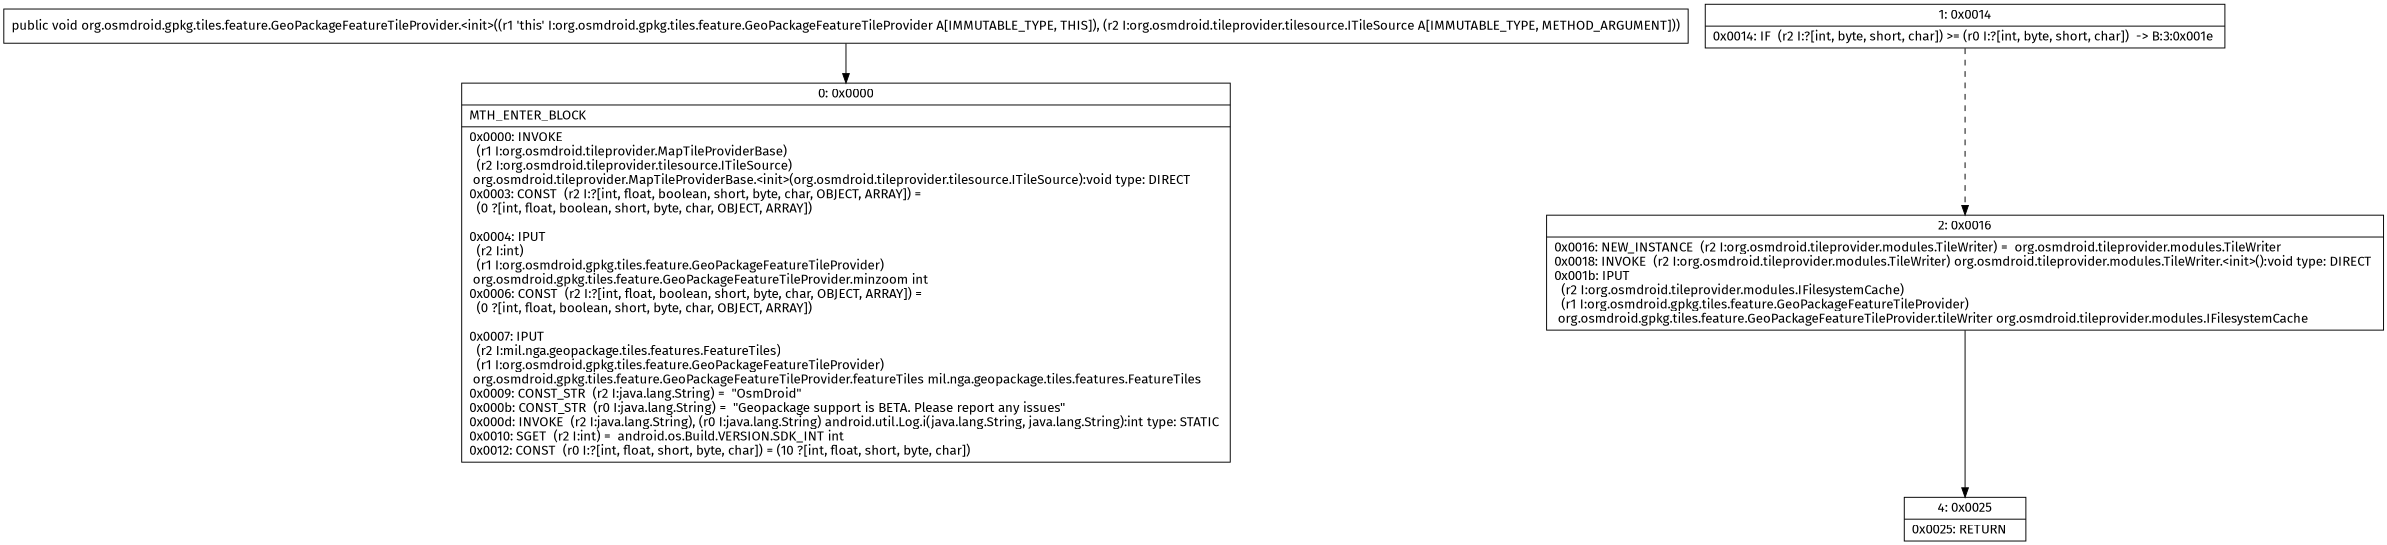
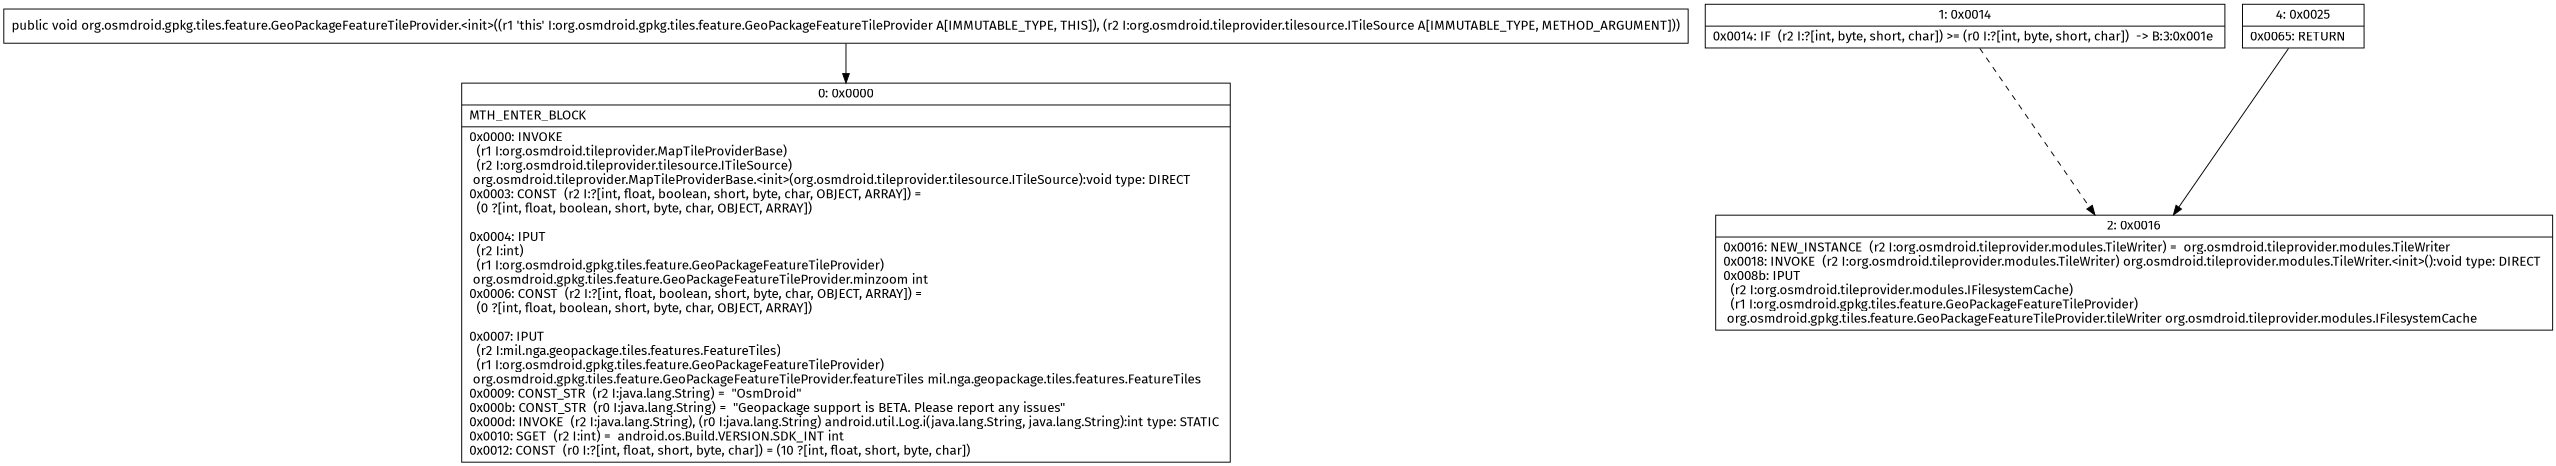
  digraph {
    fontname="Fira Sans"
    node [fontname="Fira Sans" shape=record]
    edge [fontname="Fira Sans"]
    n1 [label="{0\:\ 0x0000|MTH_ENTER_BLOCK\l|0x0000: INVOKE  \l  (r1 I:org.osmdroid.tileprovider.MapTileProviderBase)\l  (r2 I:org.osmdroid.tileprovider.tilesource.ITileSource)\l org.osmdroid.tileprovider.MapTileProviderBase.\<init\>(org.osmdroid.tileprovider.tilesource.ITileSource):void type: DIRECT \l0x0003: CONST  (r2 I:?[int, float, boolean, short, byte, char, OBJECT, ARRAY]) = \l  (0 ?[int, float, boolean, short, byte, char, OBJECT, ARRAY])\l \l0x0004: IPUT  \l  (r2 I:int)\l  (r1 I:org.osmdroid.gpkg.tiles.feature.GeoPackageFeatureTileProvider)\l org.osmdroid.gpkg.tiles.feature.GeoPackageFeatureTileProvider.minzoom int \l0x0006: CONST  (r2 I:?[int, float, boolean, short, byte, char, OBJECT, ARRAY]) = \l  (0 ?[int, float, boolean, short, byte, char, OBJECT, ARRAY])\l \l0x0007: IPUT  \l  (r2 I:mil.nga.geopackage.tiles.features.FeatureTiles)\l  (r1 I:org.osmdroid.gpkg.tiles.feature.GeoPackageFeatureTileProvider)\l org.osmdroid.gpkg.tiles.feature.GeoPackageFeatureTileProvider.featureTiles mil.nga.geopackage.tiles.features.FeatureTiles \l0x0009: CONST_STR  (r2 I:java.lang.String) =  \"OsmDroid\" \l0x000b: CONST_STR  (r0 I:java.lang.String) =  \"Geopackage support is BETA. Please report any issues\" \l0x000d: INVOKE  (r2 I:java.lang.String), (r0 I:java.lang.String) android.util.Log.i(java.lang.String, java.lang.String):int type: STATIC \l0x0010: SGET  (r2 I:int) =  android.os.Build.VERSION.SDK_INT int \l0x0012: CONST  (r0 I:?[int, float, short, byte, char]) = (10 ?[int, float, short, byte, char]) \l}"]
    n2 [label="{1\:\ 0x0014|0x0014: IF  (r2 I:?[int, byte, short, char]) \>= (r0 I:?[int, byte, short, char])  \-\> B:3:0x001e \l}"]
-   n3 [label="{2\:\ 0x0016|0x0016: NEW_INSTANCE  (r2 I:org.osmdroid.tileprovider.modules.TileWriter) =  org.osmdroid.tileprovider.modules.TileWriter \l0x0018: INVOKE  (r2 I:org.osmdroid.tileprovider.modules.TileWriter) org.osmdroid.tileprovider.modules.TileWriter.\<init\>():void type: DIRECT \l0x001b: IPUT  \l  (r2 I:org.osmdroid.tileprovider.modules.IFilesystemCache)\l  (r1 I:org.osmdroid.gpkg.tiles.feature.GeoPackageFeatureTileProvider)\l org.osmdroid.gpkg.tiles.feature.GeoPackageFeatureTileProvider.tileWriter org.osmdroid.tileprovider.modules.IFilesystemCache \l}"]
-   n4 [label="{4\:\ 0x0025|0x0025: RETURN   \l}"]
+   n3 [label="{2\:\ 0x0016|0x0016: NEW_INSTANCE  (r2 I:org.osmdroid.tileprovider.modules.TileWriter) =  org.osmdroid.tileprovider.modules.TileWriter \l0x0018: INVOKE  (r2 I:org.osmdroid.tileprovider.modules.TileWriter) org.osmdroid.tileprovider.modules.TileWriter.\<init\>():void type: DIRECT \l0x008b: IPUT  \l  (r2 I:org.osmdroid.tileprovider.modules.IFilesystemCache)\l  (r1 I:org.osmdroid.gpkg.tiles.feature.GeoPackageFeatureTileProvider)\l org.osmdroid.gpkg.tiles.feature.GeoPackageFeatureTileProvider.tileWriter org.osmdroid.tileprovider.modules.IFilesystemCache \l}"]
+   n4 [label="{4\:\ 0x0025|0x0065: RETURN   \l}"]
    n5 [label="{public void org.osmdroid.gpkg.tiles.feature.GeoPackageFeatureTileProvider.\<init\>((r1 'this' I:org.osmdroid.gpkg.tiles.feature.GeoPackageFeatureTileProvider A[IMMUTABLE_TYPE, THIS]), (r2 I:org.osmdroid.tileprovider.tilesource.ITileSource A[IMMUTABLE_TYPE, METHOD_ARGUMENT])) }"]
    n2 -> n3 [style=dashed]
-   n3 -> n4
+   n4 -> n3
    n5 -> n1
  }
